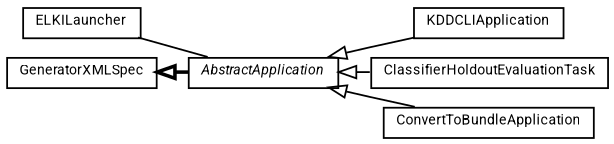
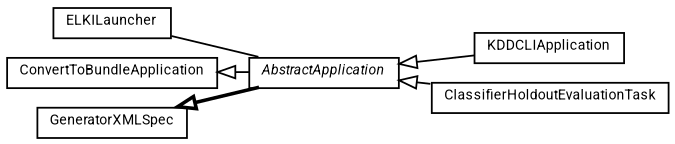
  digraph {
    fontname=Montserrat
    nodesep=0.15
    rankdir=LR
    ranksep=0.25
    node [fontcolor=black fontname=Montserrat fontsize=8 margin=0 shape=plaintext]
    edge [color=black fontname=Montserrat fontsize=7 labelfontname=Roboto labelfontsize=7 style=solid weight=10 arrowtail=empty dir=back]
    n1 [height=0 label=<<table title="de.lmu.ifi.dbs.elki.application.ELKILauncher" border="0" cellborder="1" cellspacing="0" cellpadding="2" href="ELKILauncher.html" target="_parent"> 		<tr><td><table border="0" cellspacing="0" cellpadding="1"> 		<tr><td align="center" balign="center"> <font face="Roboto">ELKILauncher</font> </td></tr> 		</table></td></tr> 		</table>> width=0]
    n2 [height=0 label=<<table title="de.lmu.ifi.dbs.elki.application.AbstractApplication" border="0" cellborder="1" cellspacing="0" cellpadding="2" href="AbstractApplication.html" target="_parent"> 		<tr><td><table border="0" cellspacing="0" cellpadding="1"> 		<tr><td align="center" balign="center"> <font face="Roboto"><i>AbstractApplication</i></font> </td></tr> 		</table></td></tr> 		</table>> width=0]
    n3 [height=0 label=<<table title="de.lmu.ifi.dbs.elki.application.KDDCLIApplication" border="0" cellborder="1" cellspacing="0" cellpadding="2" href="KDDCLIApplication.html" target="_parent"> 		<tr><td><table border="0" cellspacing="0" cellpadding="1"> 		<tr><td align="center" balign="center"> <font face="Roboto">KDDCLIApplication</font> </td></tr> 		</table></td></tr> 		</table>> width=0]
    n4 [height=0 label=<<table title="de.lmu.ifi.dbs.elki.application.ClassifierHoldoutEvaluationTask" border="0" cellborder="1" cellspacing="0" cellpadding="2" href="ClassifierHoldoutEvaluationTask.html" target="_parent"> 		<tr><td><table border="0" cellspacing="0" cellpadding="1"> 		<tr><td align="center" balign="center"> <font face="Roboto">ClassifierHoldoutEvaluationTask</font> </td></tr> 		</table></td></tr> 		</table>> width=0]
    n5 [height=0 label=<<table title="de.lmu.ifi.dbs.elki.application.ConvertToBundleApplication" border="0" cellborder="1" cellspacing="0" cellpadding="2" href="ConvertToBundleApplication.html" target="_parent"> 		<tr><td><table border="0" cellspacing="0" cellpadding="1"> 		<tr><td align="center" balign="center"> <font face="Roboto">ConvertToBundleApplication</font> </td></tr> 		</table></td></tr> 		</table>> width=0]
    n6 [height=0 label=<<table title="de.lmu.ifi.dbs.elki.application.GeneratorXMLSpec" border="0" cellborder="1" cellspacing="0" cellpadding="2" href="GeneratorXMLSpec.html" target="_parent"> 		<tr><td><table border="0" cellspacing="0" cellpadding="1"> 		<tr><td align="center" balign="center"> <font face="Roboto">GeneratorXMLSpec</font> </td></tr> 		</table></td></tr> 		</table>> width=0]
    n1 -> n2 [arrowhead=none weight=2 arrowtail="" dir=""]
    n2 -> n3
    n2 -> n4
-   n2 -> n5
+   n5 -> n2
    n6 -> n2 [style=bold]
  }
